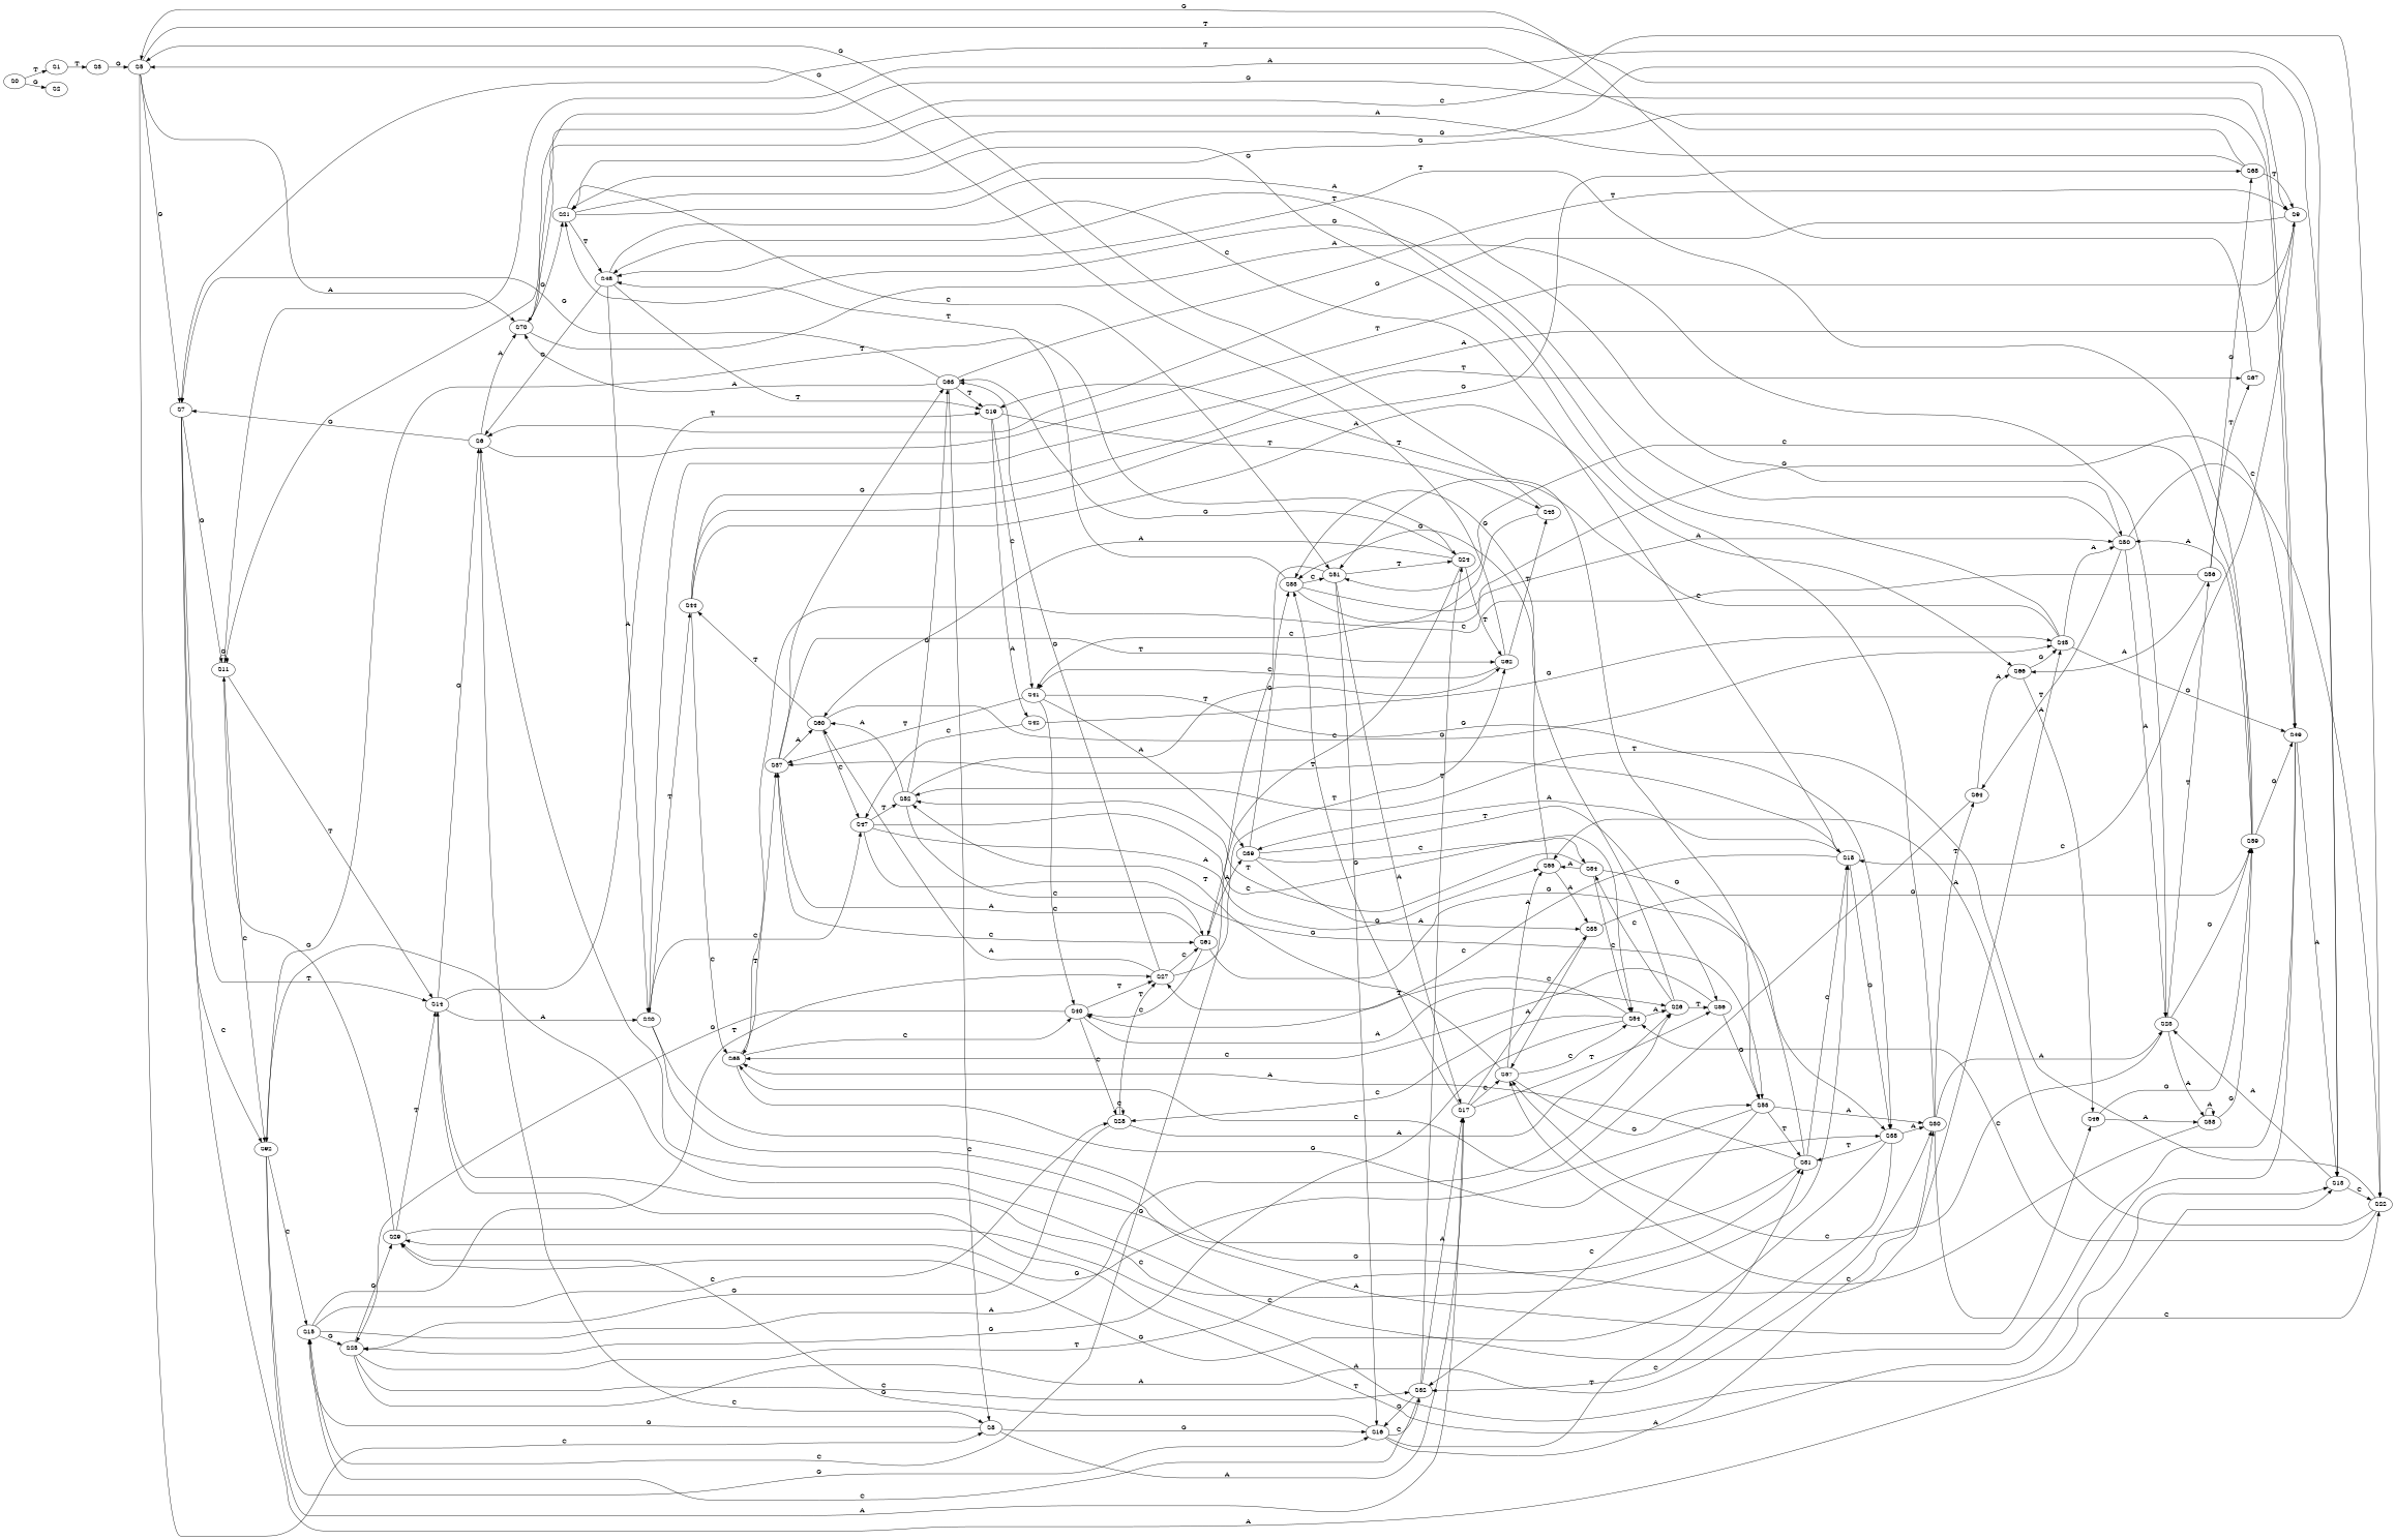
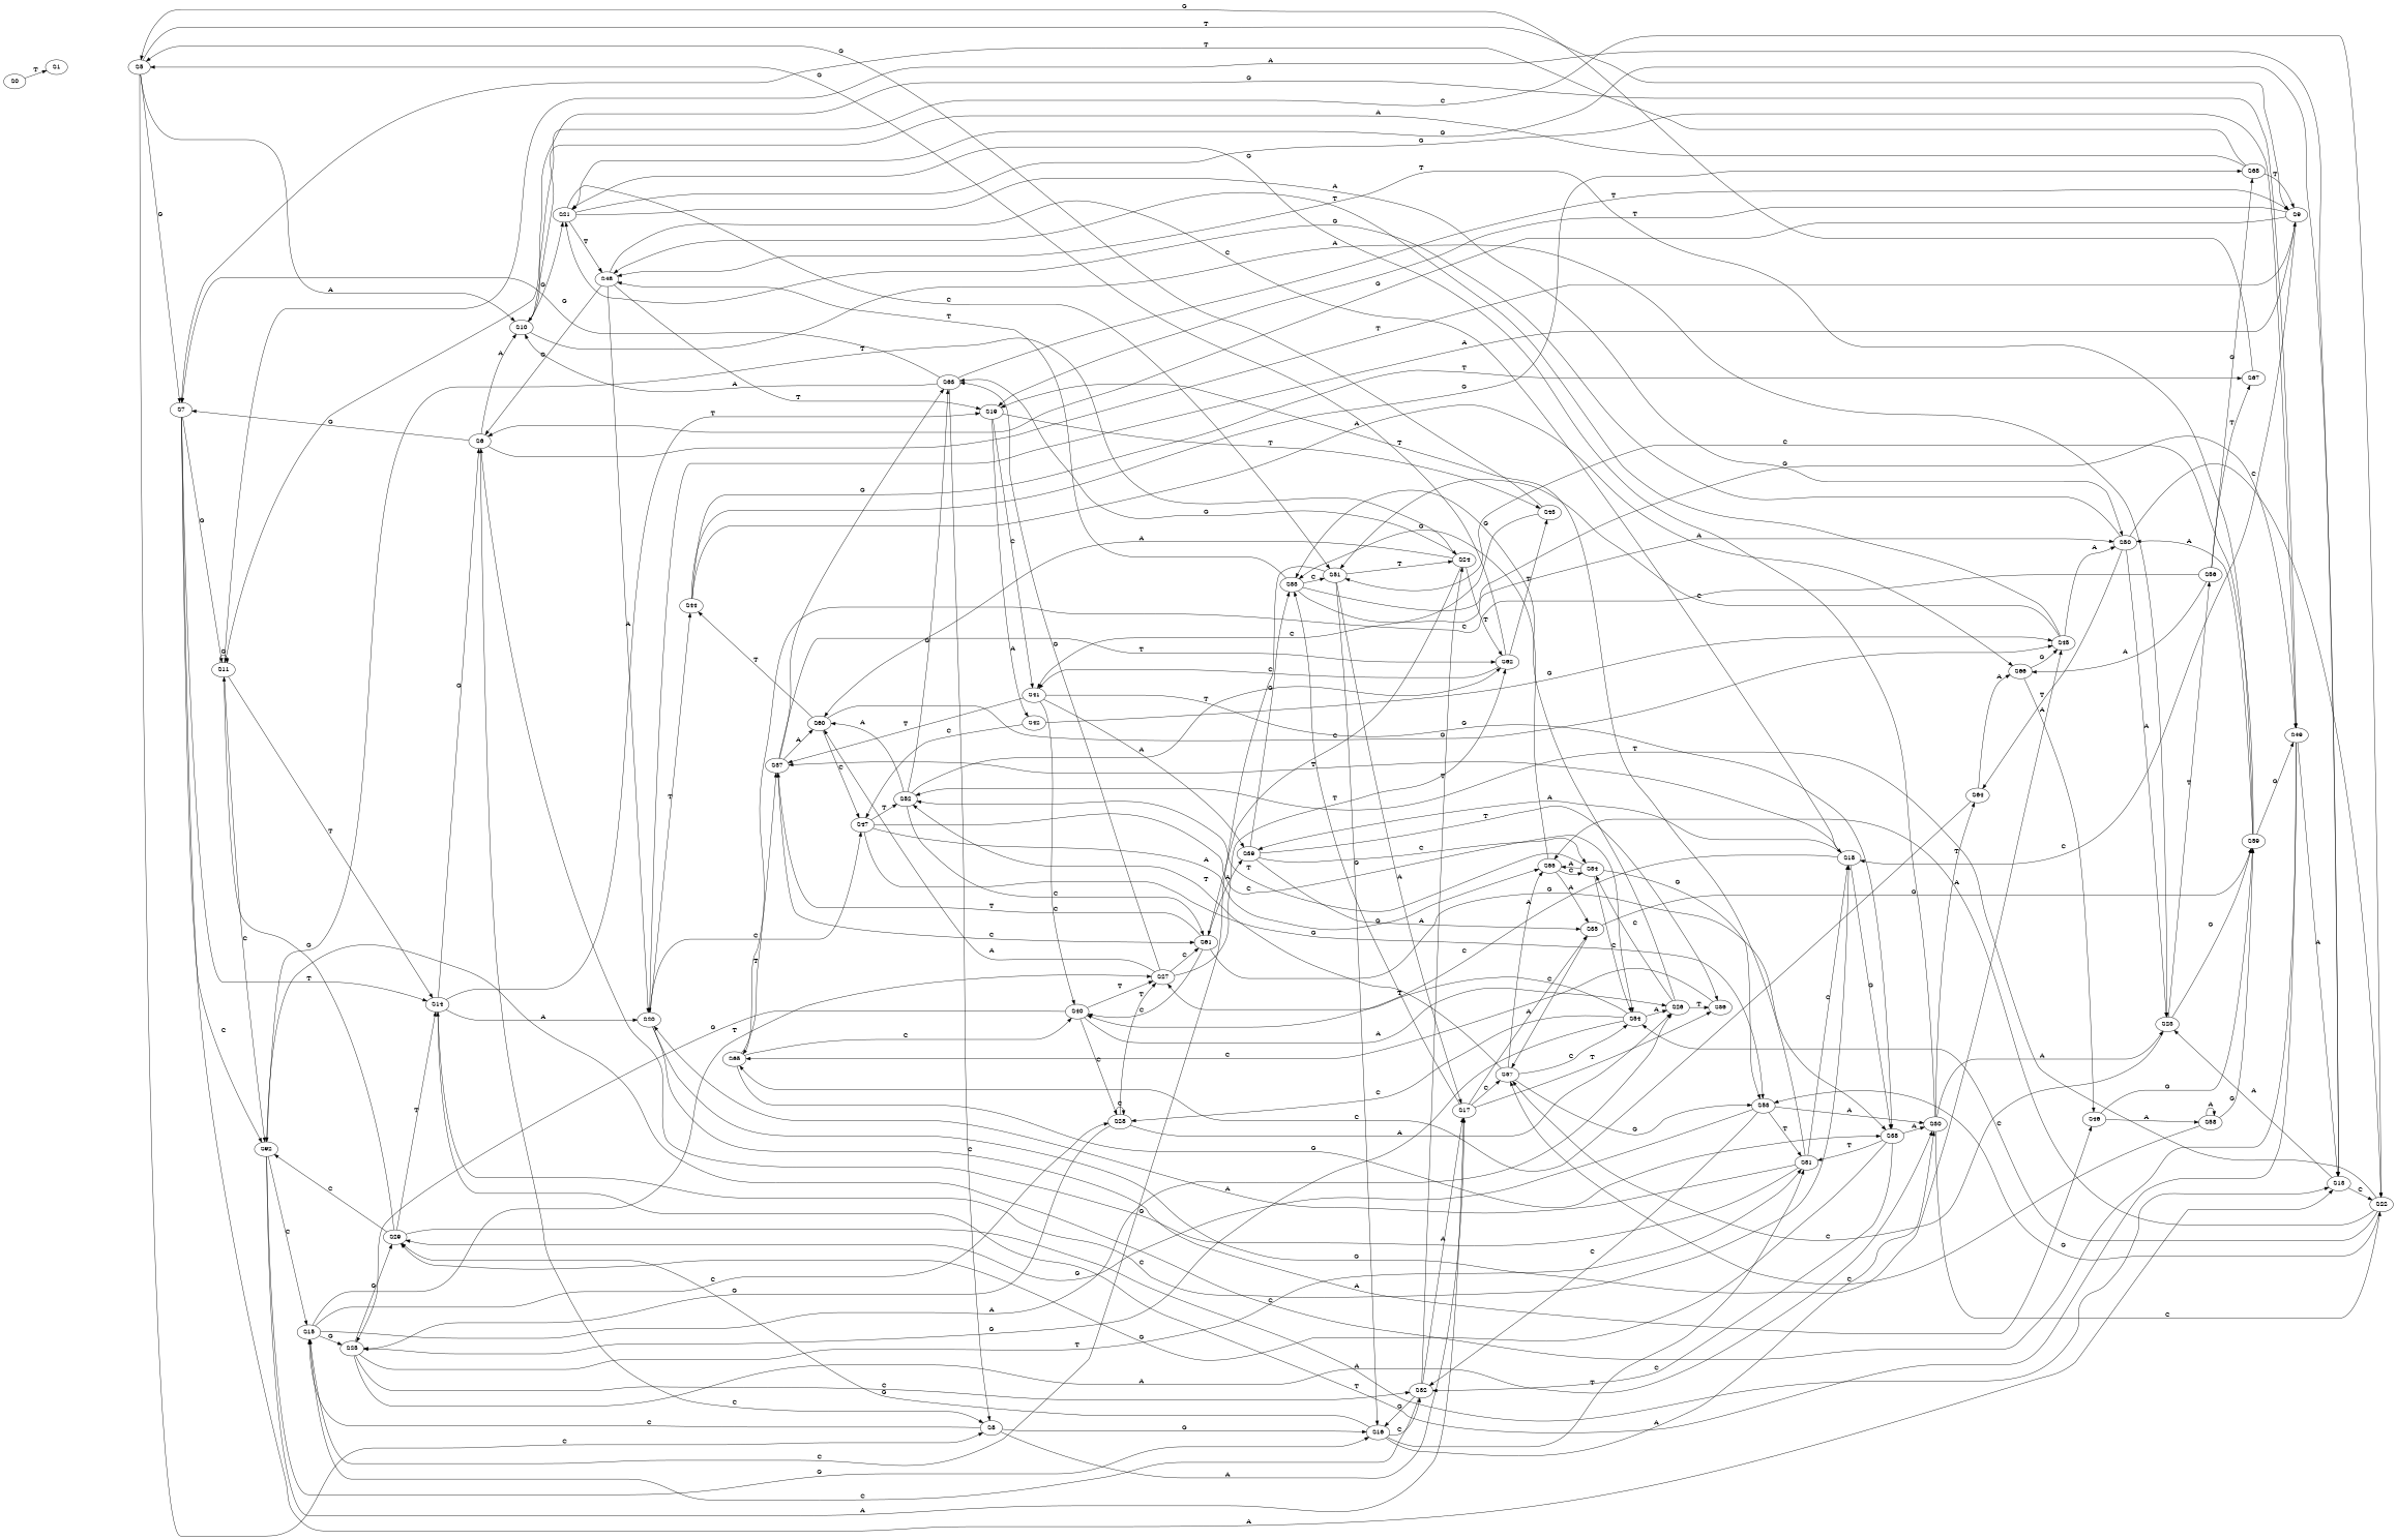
  strict digraph {
    rankdir=LR
    S0
    S1
-   S2
-   S3
    S5
    S7
    S8
    S9
-   S10 [label=S70]
+   S10
    S6
    S11
    n12 [label=S92]
    S13
    S14
    S15
    S16
    S17
    S18
    S19
    S20
    S21
    S22
    S23
    S24
    S25
    S26
    S27
    S28
    S29
    S30
    S31
    S32
    S33
    S35
    S36
    S57
    S37
    S38
    S39
    S40
    S41
    S42
    S43
    S44
    S45
    S46
    S47
    S48
    S49
    S50
    S51
    S52
    S53
    S54
    S55
    S56
    S58
    S59
    S60
    S61
    S62
    S63
    S34
    S64
    S65
    S66
    S67
    S68
    S0 -> S1 [label=T]
-   S0 -> S2 [label=G]
-   S1 -> S3 [label=T]
-   S3 -> S5 [label=G]
    S5 -> S7 [label=G]
    S5 -> S8 [label=C]
    S5 -> S9 [label=T]
    S5 -> S10 [label=A]
    S7 -> S11 [label=G]
    S7 -> n12 [label=C]
    S7 -> S13 [label=A]
    S7 -> S14 [label=T]
-   S8 -> S15 [label=G]
+   S8 -> S15 [label=C]
    S8 -> S16 [label=G]
    S8 -> S17 [label=A]
    S9 -> S6 [label=G]
    S9 -> S18 [label=C]
-   S63 -> S19 [label=T]
+   S9 -> S19 [label=T]
    S9 -> S20 [label=A]
    S10 -> S21 [label=G]
    S10 -> S22 [label=C]
    S10 -> S23 [label=A]
    S6 -> S7 [label=G]
    S6 -> S8 [label=C]
    S6 -> S9 [label=T]
    S6 -> S10 [label=A]
    S11 -> S11 [label=G]
    S11 -> n12 [label=C]
    S11 -> S13 [label=A]
    S11 -> S14 [label=T]
    n12 -> S15 [label=C]
    n12 -> S16 [label=G]
    n12 -> S17 [label=A]
    n12 -> S24 [label=T]
    S13 -> S21 [label=G]
    S13 -> S22 [label=C]
    S13 -> S23 [label=A]
    S14 -> S6 [label=G]
    S14 -> S18 [label=C]
    S14 -> S19 [label=T]
    S14 -> S20 [label=A]
    S15 -> S25 [label=G]
    S15 -> S26 [label=A]
    S15 -> S27 [label=T]
    S15 -> S28 [label=C]
    S16 -> S29 [label=G]
    S16 -> S30 [label=A]
    S16 -> S31 [label=T]
    S16 -> S32 [label=C]
    S17 -> S33 [label=G]
    S17 -> S35 [label=A]
    S17 -> S36 [label=T]
    S17 -> S57 [label=C]
    S18 -> S37 [label=T]
    S18 -> S38 [label=G]
    S18 -> S39 [label=A]
    S18 -> S40 [label=C]
    S19 -> S41 [label=C]
    S19 -> S42 [label=A]
    S19 -> S43 [label=T]
    S20 -> S44 [label=T]
    S20 -> S45 [label=G]
    S20 -> S46 [label=A]
    S20 -> S47 [label=C]
    S21 -> S48 [label=T]
    S21 -> S49 [label=G]
    S21 -> S50 [label=A]
    S21 -> S51 [label=C]
    S22 -> S52 [label=T]
-   S36 -> S53 [label=G]
+   S22 -> S53 [label=G]
    S22 -> S54 [label=C]
    S22 -> S55 [label=A]
    S23 -> S57 [label=C]
    S23 -> S56 [label=T]
-   S23 -> S58 [label=A]
    S23 -> S59 [label=G]
    S24 -> S60 [label=A]
    S24 -> S61 [label=C]
    S24 -> S62 [label=T]
    S24 -> S63 [label=G]
    S25 -> S29 [label=G]
    S25 -> S30 [label=A]
    S25 -> S31 [label=T]
    S25 -> S32 [label=C]
    S26 -> S33 [label=G]
    S26 -> S36 [label=T]
    S26 -> S34 [label=C]
    S27 -> S60 [label=A]
    S27 -> S61 [label=C]
    S27 -> S62 [label=T]
    S27 -> S63 [label=G]
    S28 -> S25 [label=G]
    S28 -> S26 [label=A]
    S28 -> S27 [label=T]
    S28 -> S28 [label=C]
    S29 -> S11 [label=G]
+   S29 -> n12 [label=C]
    S29 -> S13 [label=A]
    S29 -> S14 [label=T]
    S30 -> S21 [label=G]
    S30 -> S22 [label=C]
    S30 -> S23 [label=A]
    S30 -> S64 [label=T]
    S31 -> S6 [label=G]
    S31 -> S18 [label=C]
    S31 -> S19 [label=T]
-   S31 -> S65 [label=A]
+   S31 -> S20 [label=A]
    S32 -> S15 [label=C]
    S32 -> S16 [label=G]
    S32 -> S17 [label=A]
    S32 -> S24 [label=T]
    S33 -> S48 [label=T]
    S33 -> S49 [label=G]
    S33 -> S50 [label=A]
    S33 -> S51 [label=C]
    S35 -> S57 [label=C]
    S35 -> S59 [label=G]
    S36 -> S65 [label=C]
    S57 -> S52 [label=T]
    S57 -> S53 [label=G]
    S57 -> S54 [label=C]
    S57 -> S55 [label=A]
    S37 -> S60 [label=A]
    S37 -> S61 [label=C]
    S37 -> S62 [label=T]
    S37 -> S63 [label=G]
    S38 -> S29 [label=G]
    S38 -> S30 [label=A]
    S38 -> S31 [label=T]
    S38 -> S32 [label=C]
    S39 -> S33 [label=G]
    S39 -> S35 [label=A]
    S39 -> S36 [label=T]
    S39 -> S34 [label=C]
    S40 -> S25 [label=G]
    S40 -> S26 [label=A]
    S40 -> S27 [label=T]
    S40 -> S28 [label=C]
    S41 -> S37 [label=T]
    S41 -> S38 [label=G]
    S41 -> S39 [label=A]
    S41 -> S40 [label=C]
    S42 -> S45 [label=G]
    S42 -> S47 [label=C]
    S43 -> S5 [label=G]
    S43 -> S41 [label=C]
-   S44 -> S65 [label=C]
    S44 -> S66 [label=A]
    S44 -> S67 [label=T]
    S44 -> S68 [label=G]
    S45 -> S48 [label=T]
-   S45 -> S49 [label=G]
    S45 -> S50 [label=A]
    S45 -> S51 [label=C]
    S46 -> S58 [label=A]
    S46 -> S59 [label=G]
    S47 -> S52 [label=T]
    S47 -> S53 [label=G]
    S47 -> S54 [label=C]
    S47 -> S55 [label=A]
    S48 -> S6 [label=G]
    S48 -> S18 [label=C]
    S48 -> S19 [label=T]
    S48 -> S20 [label=A]
    S49 -> S11 [label=G]
    S49 -> n12 [label=C]
    S49 -> S13 [label=A]
    S49 -> S14 [label=T]
    S50 -> S21 [label=G]
    S50 -> S22 [label=C]
    S50 -> S23 [label=A]
    S50 -> S64 [label=T]
    S51 -> S15 [label=C]
    S51 -> S16 [label=G]
    S51 -> S17 [label=A]
    S51 -> S24 [label=T]
    S52 -> S60 [label=A]
    S52 -> S61 [label=C]
    S52 -> S62 [label=T]
    S52 -> S63 [label=G]
    S53 -> S29 [label=G]
    S53 -> S30 [label=A]
    S53 -> S31 [label=T]
    S53 -> S32 [label=C]
    S54 -> S25 [label=G]
    S54 -> S26 [label=A]
    S54 -> S27 [label=T]
    S54 -> S28 [label=C]
    S55 -> S33 [label=G]
    S55 -> S35 [label=A]
+   S55 -> S34 [label=C]
    S56 -> S65 [label=C]
    S56 -> S66 [label=A]
    S56 -> S67 [label=T]
    S56 -> S68 [label=G]
    S58 -> S57 [label=C]
    S58 -> S58 [label=A]
    S58 -> S59 [label=G]
    S59 -> S48 [label=T]
    S59 -> S49 [label=G]
    S59 -> S50 [label=A]
    S59 -> S51 [label=C]
    S60 -> S44 [label=T]
    S60 -> S45 [label=G]
    S60 -> S47 [label=C]
-   S61 -> S37 [label=A]
+   S61 -> S37 [label=T]
    S61 -> S38 [label=G]
    S61 -> S39 [label=A]
    S61 -> S40 [label=C]
    S62 -> S5 [label=G]
    S62 -> S41 [label=C]
    S62 -> S43 [label=T]
    S63 -> S7 [label=G]
    S63 -> S8 [label=C]
    S63 -> S9 [label=T]
    S63 -> S10 [label=A]
    S34 -> S52 [label=T]
    S34 -> S53 [label=G]
    S34 -> S54 [label=C]
    S34 -> S55 [label=A]
    S64 -> S65 [label=C]
    S64 -> S66 [label=A]
    S65 -> S37 [label=T]
    S65 -> S38 [label=G]
    S65 -> S40 [label=C]
    S66 -> S45 [label=G]
    S66 -> S46 [label=A]
    S67 -> S5 [label=G]
    S68 -> S7 [label=T]
    S68 -> S9 [label=T]
    S68 -> S10 [label=A]
  }
